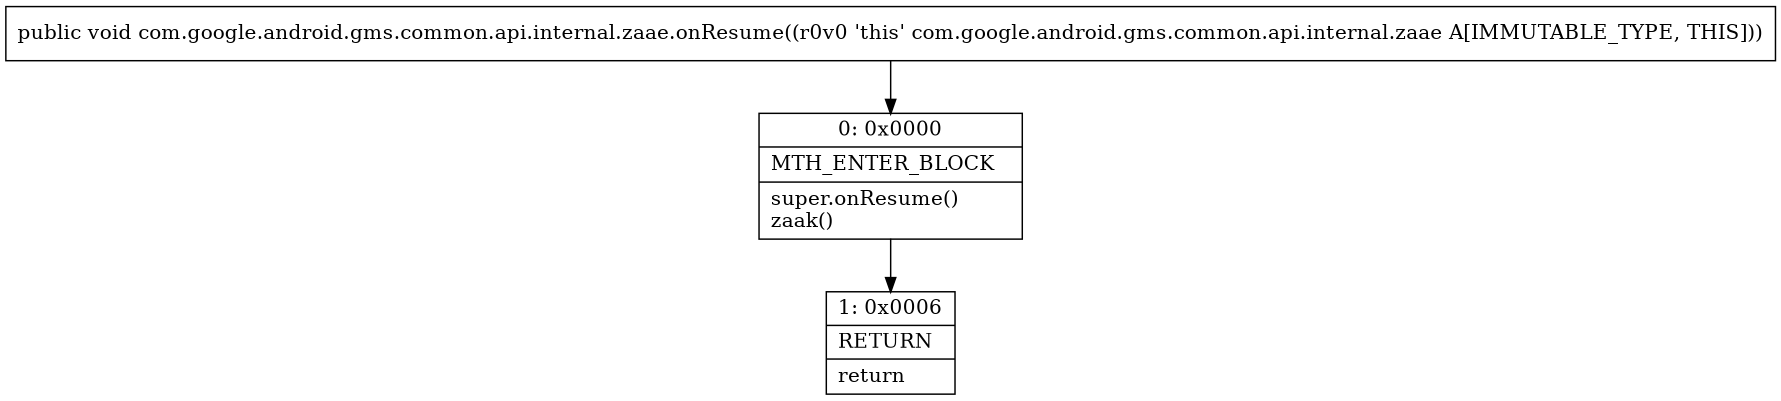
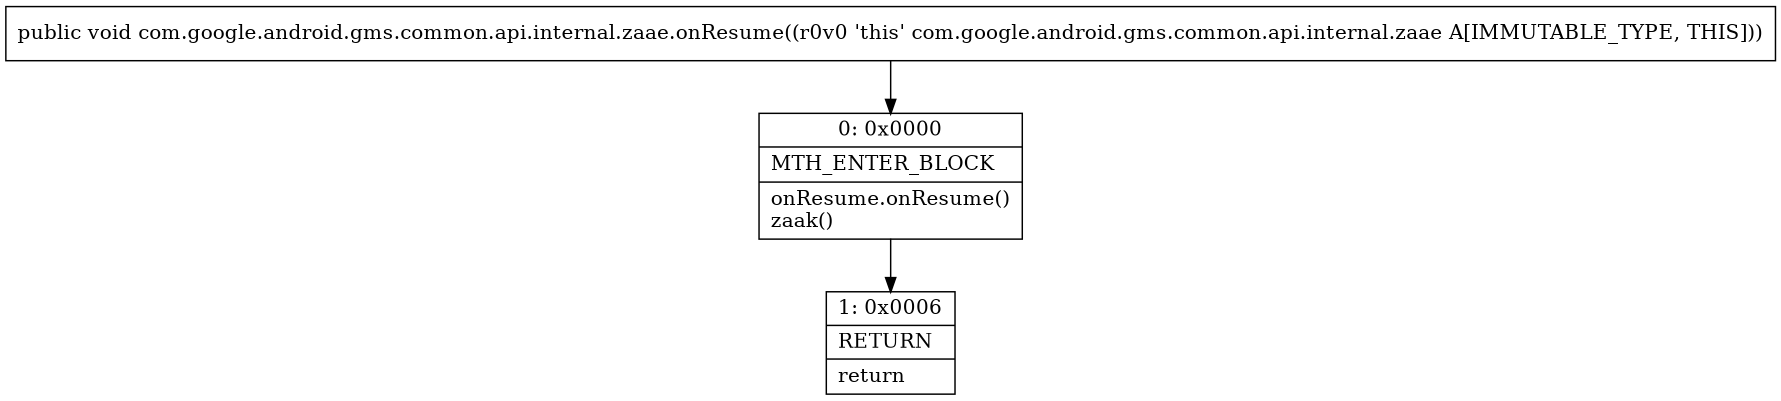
  digraph {
    node [shape=record]
-   n1 [label="{0\:\ 0x0000|MTH_ENTER_BLOCK\l|super.onResume()\lzaak()\l}"]
+   n1 [label="{0\:\ 0x0000|MTH_ENTER_BLOCK\l|onResume.onResume()\lzaak()\l}"]
    n2 [label="{1\:\ 0x0006|RETURN\l|return\l}"]
    n3 [label="{public void com.google.android.gms.common.api.internal.zaae.onResume((r0v0 'this' com.google.android.gms.common.api.internal.zaae A[IMMUTABLE_TYPE, THIS])) }"]
    n1 -> n2
    n3 -> n1
  }
